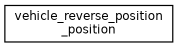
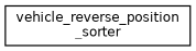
  digraph {
    rankdir=LR
-   n1 [color=black fillcolor=white fontname=Helvetica fontsize=10 height=0.2 label="vehicle_reverse_position\l_position" shape=record style=filled width=0.4]
+   n1 [color=black fillcolor=white fontname=Helvetica fontsize=10 height=0.2 label="vehicle_reverse_position\l_sorter" shape=record style=filled width=0.4]
  }
